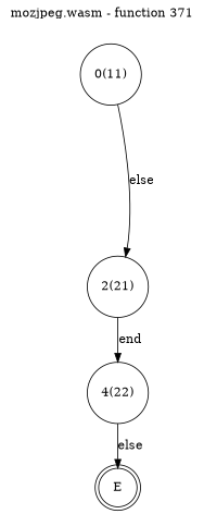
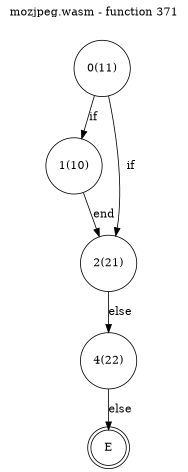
  digraph {
    label="mozjpeg.wasm - function 371"
    labelfontcolor=black
    labelfontname=Helvetica
    labelfontsize=16
    labelloc=t
    node [shape=circle fontcolor=black]
    E [shape=doublecircle fontcolor=""]
    n2 [label="0(11)"]
+   n3 [label="1(10)"]
    n4 [label="2(21)"]
    n5 [label="4(22)"]
-   n2 -> n4 [label=else]
-   n4 -> n5 [label=end]
+   n2 -> n3 [label=if]
+   n2 -> n4 [label=if]
+   n3 -> n4 [label=end]
+   n4 -> n5 [label=else]
    n5 -> E [label=else]
  }
